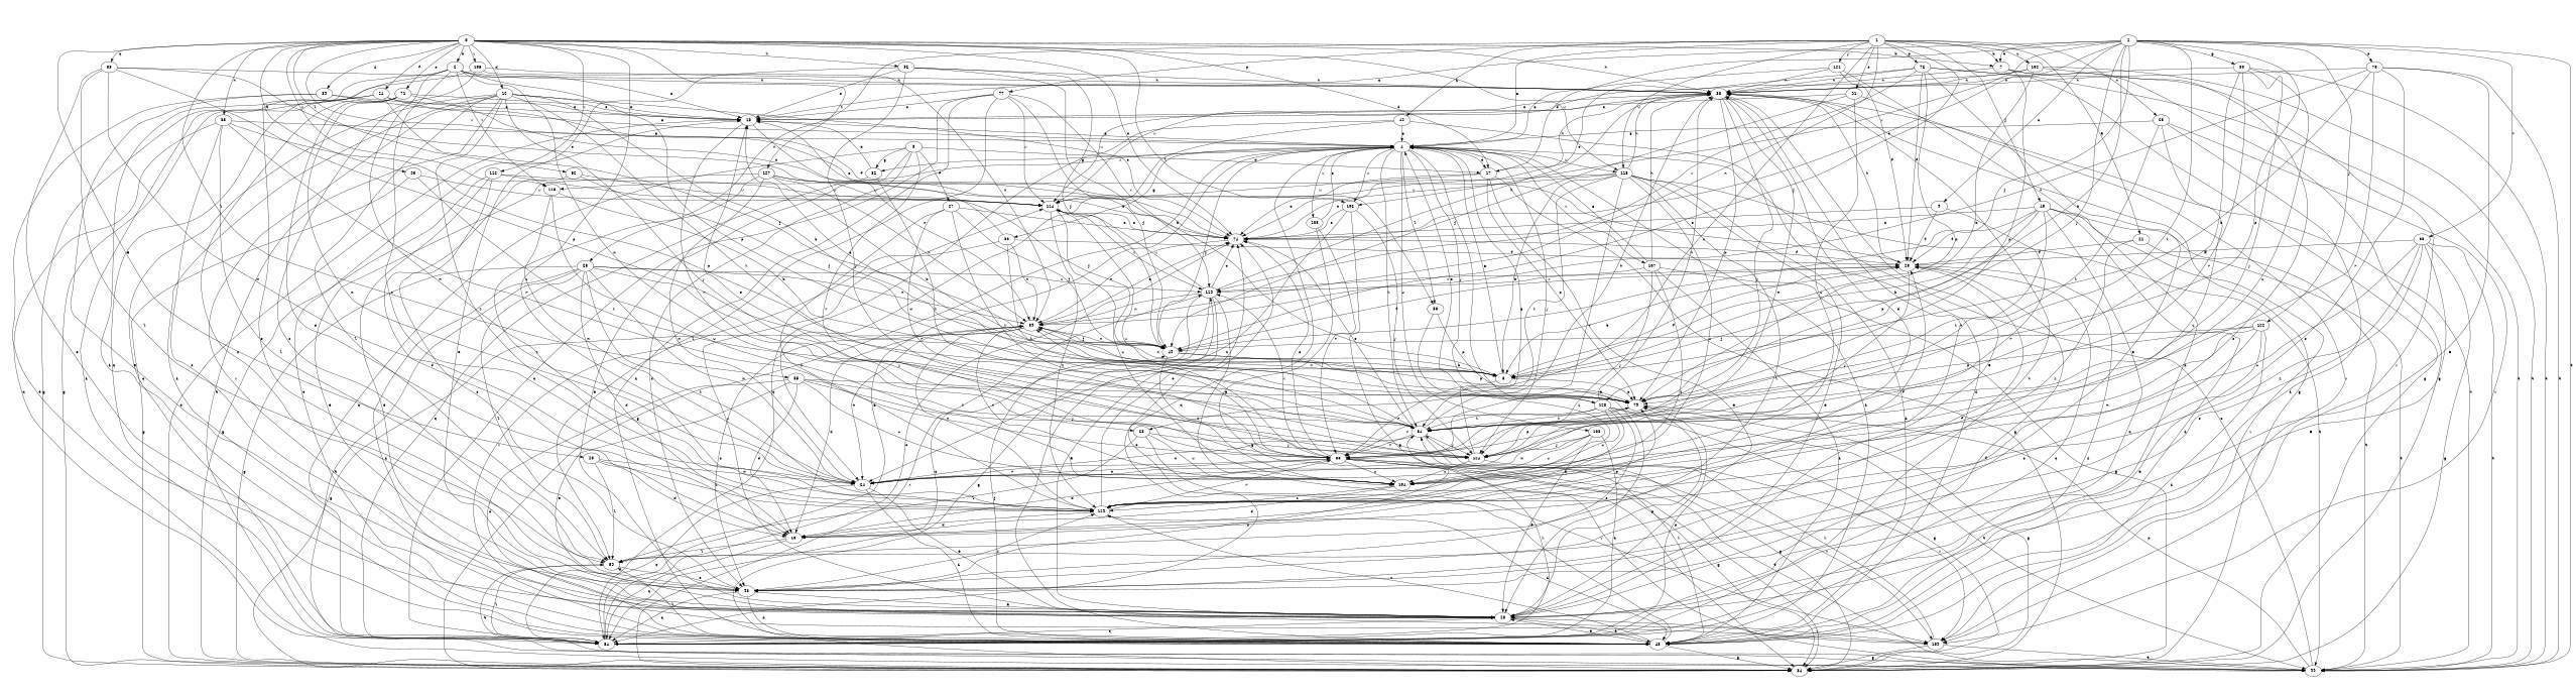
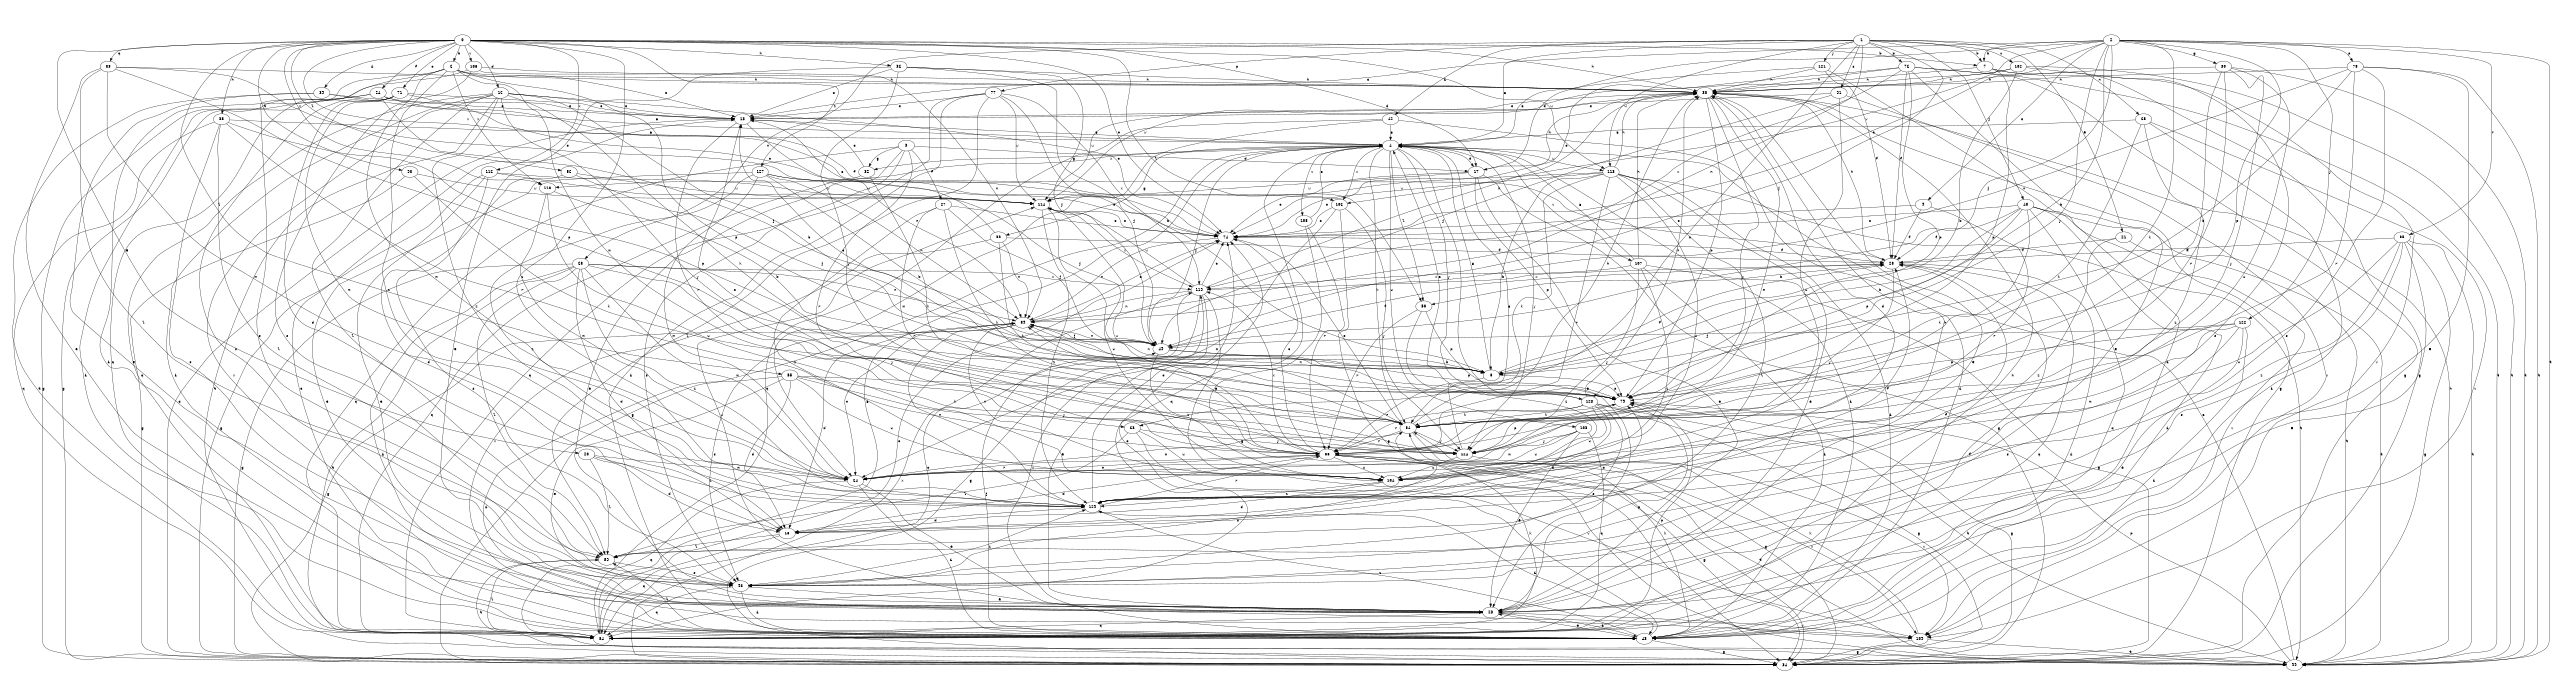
  strict digraph {
    fontname="DejaVu Sans Mono"
    node [fontname="DejaVu Sans Mono"]
    edge [fontname="DejaVu Sans Mono"]
    0
    6
    7
    16
    17
    20
    24
    35
    36
    38
    39
    55
    56
    58
    71
    74
    83
    98
    105
    106
    113
    116
    118
    127
    129
    63
    13
    79
    93
    43
    64
    34
    109
    8
    54
    99
    84
    124
    59
    23
    114
    18
    49
    28
    4
    88
    104
    n48 [label=89]
    1
    21
    42
    48
    65
    68
    n55 [label=76]
    77
    91
    102
    121
    123
    32
    33
    103
    107
    108
    119
    2
    9
    30
    78
    85
    122
    3
    27
    0 -> 6 [label=b]
    0 -> 7 [label=b]
    0 -> 16 [label=d]
    0 -> 17 [label=d]
    0 -> 20 [label=e]
    0 -> 24 [label=f]
    0 -> 35 [label=h]
    0 -> 36 [label=h]
    0 -> 38 [label=h]
    0 -> 39 [label=i]
    0 -> 55 [label=l]
    0 -> 56 [label=l]
    0 -> 58 [label=l]
    0 -> 71 [label=o]
    0 -> 74 [label=o]
    0 -> 83 [label=q]
    0 -> 98 [label=t]
    0 -> 105 [label=v]
    0 -> 106 [label=v]
    0 -> 113 [label=w]
    0 -> 116 [label=x]
    0 -> 118 [label=x]
    0 -> 127 [label=z]
    0 -> 129 [label=z]
    6 -> 38 [label=h]
    6 -> 118 [label=x]
    6 -> 129 [label=z]
    6 -> 63 [label=m]
    6 -> 13 [label=c]
    6 -> 79 [label=p]
    6 -> 93 [label=s]
    6 -> 43 [label=i]
    6 -> 64 [label=m]
    7 -> 38 [label=h]
    7 -> 79 [label=p]
    7 -> 34 [label=g]
    7 -> 109 [label=v]
    16 -> 74 [label=o]
    16 -> 129 [label=z]
    16 -> 13 [label=c]
    16 -> 43 [label=i]
    16 -> 109 [label=v]
    16 -> 8 [label=b]
    16 -> 54 [label=k]
    16 -> 99 [label=t]
    16 -> 84 [label=q]
    16 -> 124 [label=y]
    16 -> 59 [label=l]
    17 -> 38 [label=h]
    17 -> 74 [label=o]
    17 -> 79 [label=p]
    17 -> 34 [label=g]
    17 -> 23 [label=e]
    17 -> 114 [label=w]
    20 -> 129 [label=z]
    20 -> 64 [label=m]
    20 -> 59 [label=l]
    20 -> 18 [label=d]
    24 -> 13 [label=c]
    24 -> 43 [label=i]
    24 -> 34 [label=g]
    24 -> 49 [label=j]
    24 -> 28 [label=f]
    35 -> 79 [label=p]
    35 -> 93 [label=s]
    35 -> 84 [label=q]
    35 -> 59 [label=l]
    35 -> 4 [label=a]
    35 -> 88 [label=r]
    36 -> 38 [label=h]
    36 -> 13 [label=c]
    36 -> 8 [label=b]
    36 -> 124 [label=y]
    36 -> 23 [label=e]
    36 -> 49 [label=j]
    38 -> 13 [label=c]
    38 -> 79 [label=p]
    38 -> 64 [label=m]
    38 -> 34 [label=g]
    38 -> 124 [label=y]
    38 -> 23 [label=e]
    38 -> 114 [label=w]
    39 -> 13 [label=c]
    39 -> 99 [label=t]
    39 -> 23 [label=e]
    39 -> 4 [label=a]
    55 -> 79 [label=p]
    55 -> 43 [label=i]
    55 -> 54 [label=k]
    55 -> 124 [label=y]
    55 -> 23 [label=e]
    55 -> 18 [label=d]
    55 -> 104 [label=u]
    56 -> 114 [label=w]
    56 -> 18 [label=d]
    56 -> 49 [label=j]
    58 -> 129 [label=z]
    58 -> 79 [label=p]
+   58 -> 88 [label=r]
    71 -> 74 [label=o]
    71 -> 13 [label=c]
    71 -> 93 [label=s]
    71 -> 64 [label=m]
    71 -> 34 [label=g]
    71 -> 18 [label=d]
    74 -> 28 [label=f]
    74 -> n48 [label=n]
    83 -> 38 [label=h]
    83 -> 74 [label=o]
    83 -> 79 [label=p]
    83 -> 64 [label=m]
    83 -> 59 [label=l]
    83 -> 23 [label=e]
    98 -> 34 [label=g]
    98 -> 54 [label=k]
    98 -> 114 [label=w]
    105 -> 38 [label=h]
    105 -> 93 [label=s]
    105 -> 84 [label=q]
    105 -> n48 [label=n]
    106 -> 74 [label=o]
    106 -> 64 [label=m]
    106 -> 34 [label=g]
    106 -> 124 [label=y]
    113 -> 38 [label=h]
    113 -> 74 [label=o]
    113 -> 43 [label=i]
    113 -> 8 [label=b]
    113 -> 54 [label=k]
    113 -> 99 [label=t]
    113 -> 59 [label=l]
    113 -> 23 [label=e]
    113 -> 114 [label=w]
    113 -> 88 [label=r]
    113 -> 104 [label=u]
    116 -> 93 [label=s]
    116 -> 34 [label=g]
    116 -> 23 [label=e]
    116 -> 114 [label=w]
    116 -> 49 [label=j]
    118 -> 64 [label=m]
    118 -> 8 [label=b]
    118 -> 104 [label=u]
    127 -> 74 [label=o]
    127 -> 129 [label=z]
    127 -> 64 [label=m]
    127 -> 8 [label=b]
    127 -> 23 [label=e]
    127 -> 114 [label=w]
    127 -> n48 [label=n]
    129 -> 38 [label=d]
    129 -> 74 [label=o]
    129 -> 43 [label=i]
    129 -> 18 [label=d]
    129 -> 28 [label=f]
    129 -> 88 [label=r]
    129 -> n48 [label=n]
    63 -> 109 [label=v]
    63 -> 124 [label=y]
    63 -> 59 [label=l]
    63 -> 104 [label=u]
    13 -> 4 [label=a]
    13 -> 88 [label=r]
    13 -> n48 [label=n]
    79 -> 34 [label=g]
    79 -> 54 [label=k]
    79 -> n48 [label=n]
    93 -> 129 [label=z]
    93 -> 43 [label=i]
    93 -> 84 [label=q]
    93 -> 23 [label=e]
    43 -> 74 [label=o]
    43 -> 129 [label=z]
    43 -> 13 [label=c]
    43 -> 34 [label=g]
    43 -> 54 [label=k]
    43 -> 59 [label=l]
    43 -> 23 [label=e]
    43 -> 49 [label=j]
    43 -> 119 [label=x]
    64 -> 43 [label=i]
    64 -> 84 [label=q]
    64 -> 23 [label=e]
    64 -> 88 [label=r]
    34 -> 13 [label=c]
    34 -> 119 [label=x]
    109 -> 34 [label=g]
    109 -> 54 [label=k]
    109 -> 99 [label=t]
    8 -> 13 [label=c]
    8 -> 79 [label=p]
    8 -> 28 [label=f]
    8 -> 4 [label=a]
    8 -> 88 [label=r]
    8 -> n48 [label=n]
    54 -> 38 [label=h]
    54 -> 74 [label=o]
    54 -> 64 [label=m]
    54 -> 34 [label=g]
    54 -> 124 [label=y]
    54 -> 88 [label=r]
    99 -> 38 [label=h]
    99 -> 79 [label=p]
    99 -> 4 [label=a]
    84 -> 38 [label=h]
    84 -> 74 [label=o]
    84 -> 79 [label=p]
    84 -> 54 [label=k]
    84 -> 59 [label=l]
    84 -> 28 [label=f]
    84 -> 4 [label=a]
    124 -> 13 [label=c]
    124 -> 79 [label=p]
    124 -> 109 [label=v]
    124 -> 4 [label=a]
    124 -> 104 [label=u]
    59 -> 93 [label=s]
    59 -> 99 [label=t]
    59 -> 28 [label=f]
    23 -> 79 [label=p]
    23 -> 43 [label=i]
    23 -> 109 [label=v]
    23 -> 84 [label=q]
    23 -> 114 [label=w]
    114 -> 74 [label=o]
    114 -> 129 [label=z]
    114 -> 104 [label=u]
    114 -> 119 [label=x]
    18 -> 38 [label=h]
    18 -> 79 [label=p]
    18 -> 84 [label=q]
    18 -> 59 [label=l]
    49 -> 79 [label=p]
    49 -> 8 [label=b]
    49 -> 28 [label=f]
    49 -> 104 [label=u]
    49 -> n48 [label=n]
    28 -> 38 [label=h]
    28 -> 43 [label=i]
-   28 -> 8 [label=b]
+   28 -> 58 [label=b]
    28 -> 84 [label=q]
    28 -> 124 [label=y]
    28 -> 119 [label=x]
    4 -> 17 [label=d]
    4 -> 58 [label=l]
    4 -> 106 [label=v]
    4 -> 113 [label=w]
    4 -> 118 [label=x]
    4 -> 43 [label=i]
    4 -> 34 [label=g]
    4 -> 54 [label=k]
    4 -> 84 [label=q]
    4 -> 124 [label=y]
    4 -> 23 [label=e]
    4 -> 49 [label=j]
    4 -> 123 [label=y]
    4 -> 32 [label=g]
    4 -> 33 [label=g]
    4 -> 103 [label=u]
    4 -> 107 [label=v]
    4 -> 108 [label=v]
    88 -> 74 [label=o]
    88 -> 93 [label=s]
    88 -> 64 [label=m]
    88 -> 34 [label=g]
    88 -> 109 [label=v]
    88 -> 99 [label=t]
    88 -> 114 [label=w]
    88 -> 18 [label=d]
    88 -> 104 [label=u]
    88 -> n48 [label=n]
    88 -> 119 [label=x]
    104 -> 129 [label=z]
    104 -> 18 [label=d]
    104 -> n48 [label=n]
    n48 -> 74 [label=o]
    n48 -> 93 [label=s]
    n48 -> 64 [label=m]
    n48 -> 34 [label=g]
    n48 -> 18 [label=d]
    n48 -> 49 [label=j]
    1 -> 7 [label=b]
    1 -> 113 [label=w]
    1 -> 63 [label=m]
    1 -> 49 [label=j]
    1 -> 4 [label=a]
    1 -> n48 [label=n]
    1 -> 21 [label=e]
    1 -> 42 [label=i]
    1 -> 48 [label=j]
    1 -> 65 [label=n]
    1 -> 68 [label=n]
    1 -> n55 [label=p]
    1 -> 77 [label=p]
    1 -> 91 [label=s]
    1 -> 102 [label=u]
    1 -> 121 [label=y]
    21 -> 129 [label=z]
    21 -> 99 [label=t]
    21 -> 28 [label=f]
    42 -> 43 [label=i]
    42 -> 64 [label=m]
    42 -> 84 [label=q]
    42 -> 4 [label=a]
    48 -> 74 [label=o]
    48 -> 79 [label=p]
    48 -> 43 [label=i]
    48 -> 109 [label=v]
    48 -> 8 [label=b]
    48 -> 54 [label=k]
    48 -> 99 [label=t]
    48 -> 84 [label=q]
    48 -> 28 [label=f]
    65 -> 129 [label=z]
    65 -> 43 [label=i]
    65 -> 109 [label=v]
    65 -> 54 [label=k]
    65 -> 4 [label=a]
    68 -> 129 [label=z]
    68 -> 43 [label=i]
    68 -> 64 [label=m]
    68 -> 34 [label=g]
    68 -> 99 [label=t]
    68 -> 124 [label=y]
    68 -> 59 [label=l]
    68 -> 18 [label=d]
    68 -> n48 [label=n]
    68 -> 119 [label=x]
    n55 -> 38 [label=h]
    n55 -> 74 [label=o]
    n55 -> 79 [label=p]
    n55 -> 34 [label=g]
    n55 -> 99 [label=t]
    n55 -> 23 [label=e]
    n55 -> 28 [label=f]
    n55 -> 119 [label=x]
    77 -> 13 [label=c]
    77 -> 43 [label=i]
    77 -> 84 [label=q]
    77 -> 59 [label=l]
    77 -> 114 [label=w]
    77 -> 49 [label=j]
    77 -> 119 [label=x]
    91 -> 13 [label=c]
    91 -> 109 [label=v]
    91 -> 49 [label=j]
    91 -> 104 [label=u]
    102 -> 38 [label=h]
    102 -> 93 [label=s]
    102 -> 8 [label=b]
    102 -> 99 [label=t]
    102 -> 114 [label=w]
    121 -> 38 [label=h]
    121 -> 43 [label=i]
    121 -> 28 [label=f]
    121 -> 4 [label=a]
    123 -> 38 [label=h]
    123 -> 93 [label=s]
    123 -> 34 [label=g]
    123 -> 54 [label=k]
    123 -> 99 [label=t]
    123 -> 18 [label=d]
    123 -> 4 [label=a]
    123 -> 88 [label=r]
    123 -> 104 [label=u]
    32 -> 13 [label=c]
    32 -> 54 [label=k]
    32 -> 84 [label=q]
    33 -> 13 [label=c]
    33 -> 109 [label=v]
    33 -> 54 [label=k]
    33 -> 28 [label=f]
    33 -> n48 [label=n]
    103 -> 64 [label=m]
    103 -> 84 [label=q]
    103 -> 124 [label=y]
    103 -> 23 [label=e]
    103 -> 104 [label=u]
    107 -> 38 [label=h]
    107 -> 129 [label=z]
    107 -> 43 [label=i]
    107 -> 34 [label=g]
    107 -> 124 [label=y]
    107 -> 4 [label=a]
    107 -> 119 [label=x]
    108 -> 34 [label=g]
    108 -> 4 [label=a]
    108 -> 88 [label=r]
    119 -> 38 [label=h]
    119 -> 74 [label=o]
    119 -> 34 [label=g]
    119 -> 99 [label=t]
    119 -> 84 [label=q]
    119 -> 23 [label=e]
    119 -> 114 [label=w]
    119 -> n48 [label=n]
    2 -> 7 [label=b]
    2 -> 17 [label=d]
    2 -> 74 [label=o]
    2 -> 106 [label=v]
    2 -> 13 [label=c]
    2 -> 79 [label=p]
    2 -> 8 [label=b]
    2 -> 54 [label=k]
    2 -> 99 [label=t]
    2 -> 49 [label=j]
    2 -> 123 [label=y]
    2 -> 9 [label=c]
    2 -> 30 [label=g]
    2 -> 78 [label=p]
    2 -> 85 [label=r]
    2 -> 122 [label=y]
    9 -> 74 [label=o]
    9 -> 28 [label=f]
    9 -> 88 [label=r]
    30 -> 38 [label=h]
    30 -> 54 [label=k]
    30 -> 99 [label=t]
    30 -> 124 [label=y]
    30 -> 88 [label=r]
    30 -> 104 [label=u]
    78 -> 38 [label=h]
    78 -> 93 [label=s]
    78 -> 8 [label=b]
    78 -> 99 [label=t]
    78 -> 23 [label=e]
    78 -> 88 [label=r]
    78 -> n48 [label=n]
    85 -> 129 [label=z]
    85 -> 93 [label=s]
    85 -> 34 [label=g]
    85 -> 99 [label=t]
    85 -> 23 [label=e]
    85 -> 28 [label=f]
    85 -> 104 [label=u]
    122 -> 79 [label=p]
    122 -> 93 [label=s]
    122 -> 43 [label=i]
    122 -> 64 [label=m]
    122 -> 23 [label=e]
    122 -> 49 [label=j]
    3 -> 17 [label=d]
    3 -> 93 [label=s]
    3 -> 84 [label=q]
    3 -> 23 [label=e]
    3 -> 88 [label=r]
    3 -> 32 [label=g]
    3 -> 27 [label=f]
    27 -> 74 [label=o]
    27 -> 129 [label=z]
    27 -> 54 [label=k]
    27 -> 49 [label=j]
    27 -> 88 [label=r]
  }
